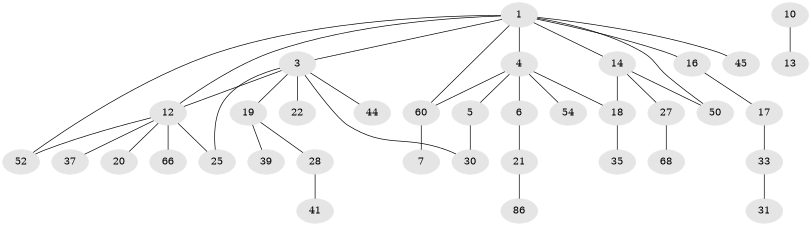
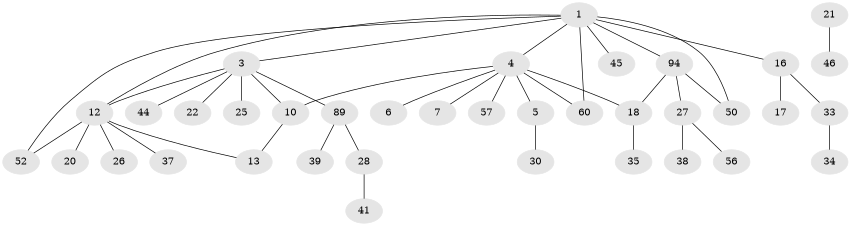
  graph {
    node [color=gray90 style=filled]
    1 [super="+2"]
    3 [super="+9"]
    4 [super="+24"]
    12 [super="+15"]
-   14 [super="+57"]
+   14 [super="+57" label=94]
    16 [super="+32"]
    45
    50 [super="+55"]
    52
    60
-   19 [super="+49"]
+   19 [super="+49" label=89]
    22
    25
    30 [super="+51"]
    44
    5
    6 [super="+8"]
    7 [super="+11"]
    10 [super="+43"]
    18 [super="+31"]
-   54
+   54 [label=57]
    13 [super="+48"]
    20 [super="+29"]
-   26 [label=66]
+   26
    37 [super="+40"]
    27 [super="+42"]
    17
    33 [super="+47"]
    28 [super="+36"]
    39
    21 [super="+59"]
    35
-   46 [label=86]
-   34 [super="+53" label=31]
-   38 [label=68]
+   46
+   34 [super="+53"]
+   38
+   56
    41
    1 -- 3
    1 -- 4
    1 -- 12
    1 -- 14
    1 -- 16
    1 -- 45
    1 -- 50
    1 -- 52
    1 -- 60
    3 -- 12
    3 -- 19
    3 -- 22
    3 -- 25
-   3 -- 30
+   3 -- 10
    3 -- 44
    4 -- 60
    4 -- 5
    4 -- 6
-   60 -- 7
+   4 -- 7
+   4 -- 10
    4 -- 18
    4 -- 54
    12 -- 52
-   12 -- 25
+   12 -- 13
    12 -- 20
    12 -- 26 [weight=2]
    12 -- 37
    14 -- 50
    14 -- 18
    14 -- 27
    16 -- 17
-   17 -- 33
+   16 -- 33
    19 -- 28
    19 -- 39
    5 -- 30
-   6 -- 21
    10 -- 13
    18 -- 35
    27 -- 38
+   27 -- 56
    33 -- 34
    28 -- 41
    21 -- 46
  }
